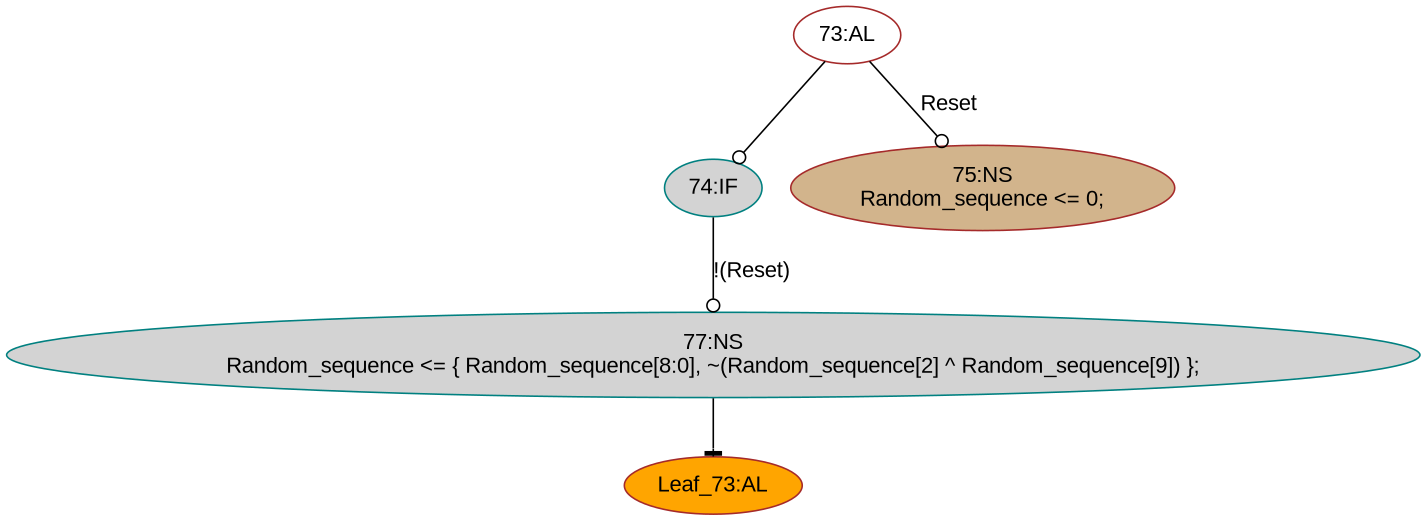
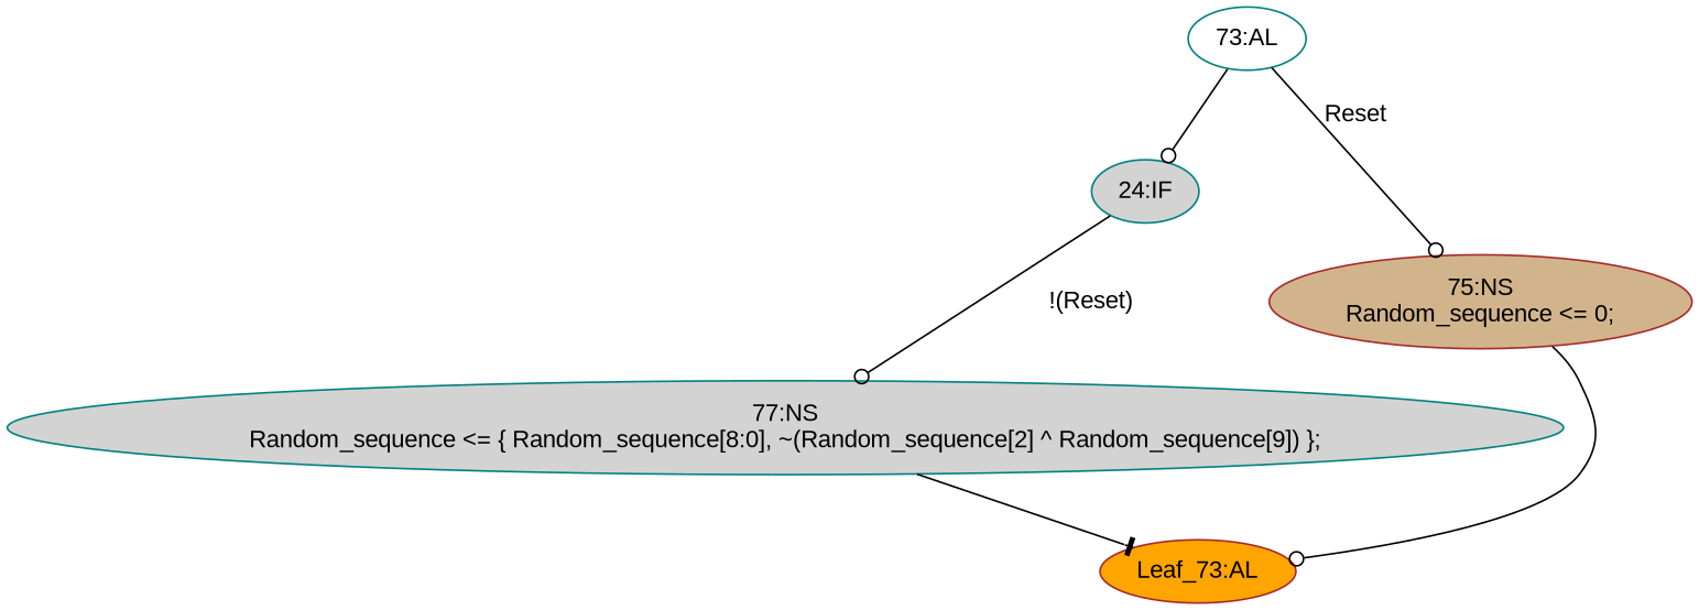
  strict digraph {
    fontname="Liberation Sans"
    node [color=brown fillcolor=lightgrey fontname="Liberation Sans" statements="[]" style=filled typ=NonblockingSubstitution]
    edge [arrowhead=odot cond="[]" fontname="Liberation Sans" lineno=None]
    n1 [ast="<pyverilog.vparser.ast.NonblockingSubstitution object at 0x7f970f942390>" color=teal label="77:NS\nRandom_sequence <= { Random_sequence[8:0], ~(Random_sequence[2] ^ Random_sequence[9]) };" statements="[<pyverilog.vparser.ast.NonblockingSubstitution object at 0x7f970f942390>]"]
    n2 [def_var="['Random_sequence']" fillcolor=orange label="Leaf_73:AL" statements="" typ=""]
-   n3 [ast="<pyverilog.vparser.ast.Always object at 0x7f970f942990>" clk_sens=True fillcolor=white label="73:AL" sens="['Clk', 'Reset']" typ=Always use_var="['Reset', 'Random_sequence']"]
-   n4 [ast="<pyverilog.vparser.ast.IfStatement object at 0x7f970f942b10>" color=teal label="74:IF" typ=IfStatement]
+   n3 [ast="<pyverilog.vparser.ast.Always object at 0x7f970f942990>" clk_sens=True color=teal fillcolor=white label="73:AL" sens="['Clk', 'Reset']" typ=Always use_var="['Reset', 'Random_sequence']"]
+   n4 [ast="<pyverilog.vparser.ast.IfStatement object at 0x7f970f942b10>" color=teal label="24:IF" typ=IfStatement]
    n5 [ast="<pyverilog.vparser.ast.NonblockingSubstitution object at 0x7f970f942bd0>" fillcolor=tan label="75:NS\nRandom_sequence <= 0;" statements="[<pyverilog.vparser.ast.NonblockingSubstitution object at 0x7f970f942bd0>]"]
    n1 -> n2 [arrowhead=tee]
    n3 -> n4
    n3 -> n5 [cond="['Reset']" label=Reset lineno=74]
    n4 -> n1 [cond="['Reset']" label="!(Reset)" lineno=74]
+   n5 -> n2
  }
